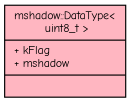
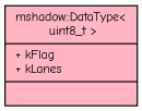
  digraph {
    fontname="Comic Neue"
-   n1 [color=black fillcolor=lightpink fontcolor=black fontname="Comic Neue" fontsize=10 height=0.2 label="{mshadow::DataType\<\l uint8_t \>\n|+ kFlag\l+ mshadow\l|}" shape=record style=filled width=0.4]
+   n1 [color=black fillcolor=lightpink fontcolor=black fontname="Comic Neue" fontsize=10 height=0.2 label="{mshadow::DataType\<\l uint8_t \>\n|+ kFlag\l+ kLanes\l|}" shape=record style=filled width=0.4]
  }
